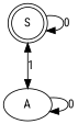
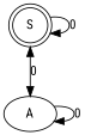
  digraph {
    fontname="Roboto Condensed"
    node [fontname="Roboto Condensed"]
    edge [fontname="Roboto Condensed"]
    n1 [label=S shape=doublecircle]
    n2 [label=A]
    n1 -> n1 [label=0]
-   n1 -> n2 [dir=both label=1]
+   n1 -> n2 [dir=both label=0]
    n2 -> n2 [label=0]
  }
